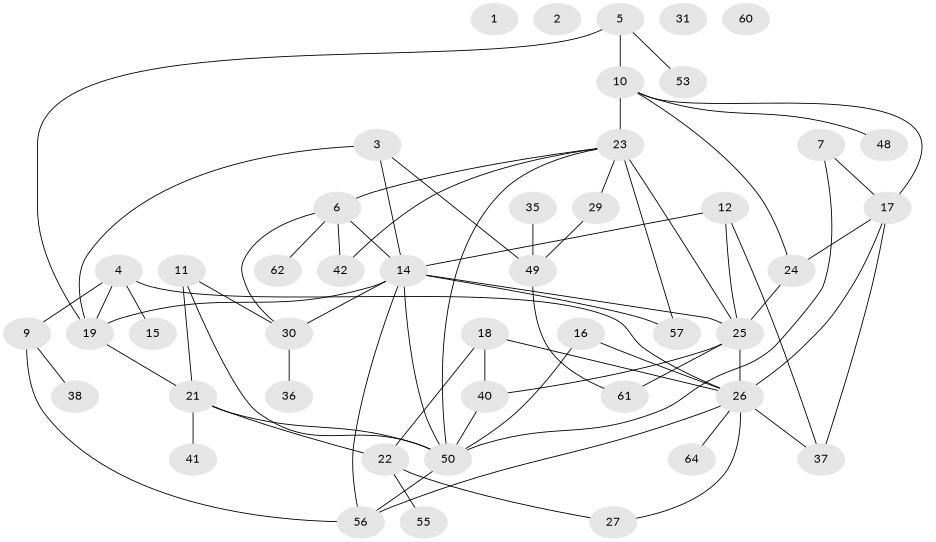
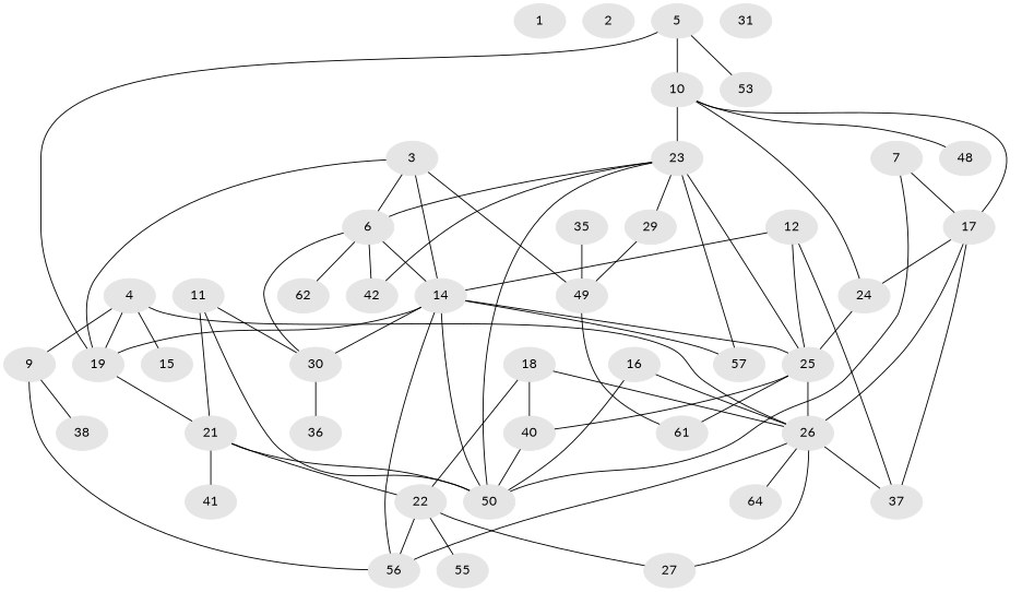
  graph {
    fontname=Lato
    node [color=gray90 fontname=Lato style=filled]
    edge [fontname=Lato]
    1 [super="+20"]
    2
    3 [super="+70"]
    6 [super="+47"]
    14 [super="+63"]
    19 [super="+46"]
    49 [super="+52"]
    30 [super="+43"]
    42
    62
    50 [super="+68"]
    56 [super="+71"]
    25 [super="+67"]
    57
    21 [super="+59"]
    61
    4 [super="+51"]
    9 [super="+34"]
    15
    26 [super="+33"]
    38
    37
    27
    64
    5 [super="+8"]
    10 [super="+54"]
    53
    17 [super="+65"]
    23 [super="+45"]
    24 [super="+39"]
    48 [super="+58"]
    36 [super="+69"]
    7 [super="+32"]
    29
    11 [super="+28"]
    22 [super="+44"]
    41
    12
    40
    16
    18 [super="+66"]
    55
    31
    35
-   60
+   3 -- 6
    3 -- 14
    3 -- 19
    3 -- 49
    6 -- 14 [weight=2]
    6 -- 30
    6 -- 42
    6 -- 62
    14 -- 19
    14 -- 30 [weight=2]
    14 -- 50
    14 -- 56
    14 -- 25
    14 -- 57
    19 -- 21
    49 -- 61
    30 -- 36
-   50 -- 56
+   22 -- 56
    25 -- 61
    25 -- 26
    25 -- 40
    21 -- 50
    21 -- 22
    21 -- 41
    4 -- 19
    4 -- 9
    4 -- 15
    4 -- 26
    9 -- 56
    9 -- 38
    26 -- 56
    26 -- 37
    26 -- 27
    26 -- 64
    5 -- 19
    5 -- 10
    5 -- 53
    10 -- 17
    10 -- 23 [weight=4]
    10 -- 24
    10 -- 48
    17 -- 26
    17 -- 37
    17 -- 24
    23 -- 6
    23 -- 42
    23 -- 50
    23 -- 25
    23 -- 57
    23 -- 29
    24 -- 25
    7 -- 50
    7 -- 17
    29 -- 49
    11 -- 30
    11 -- 50
    11 -- 21
    22 -- 27
    22 -- 55
    12 -- 14
    12 -- 25
    12 -- 37
    40 -- 50
    16 -- 50
    16 -- 26
    18 -- 26
    18 -- 22
    18 -- 40
    35 -- 49
  }
